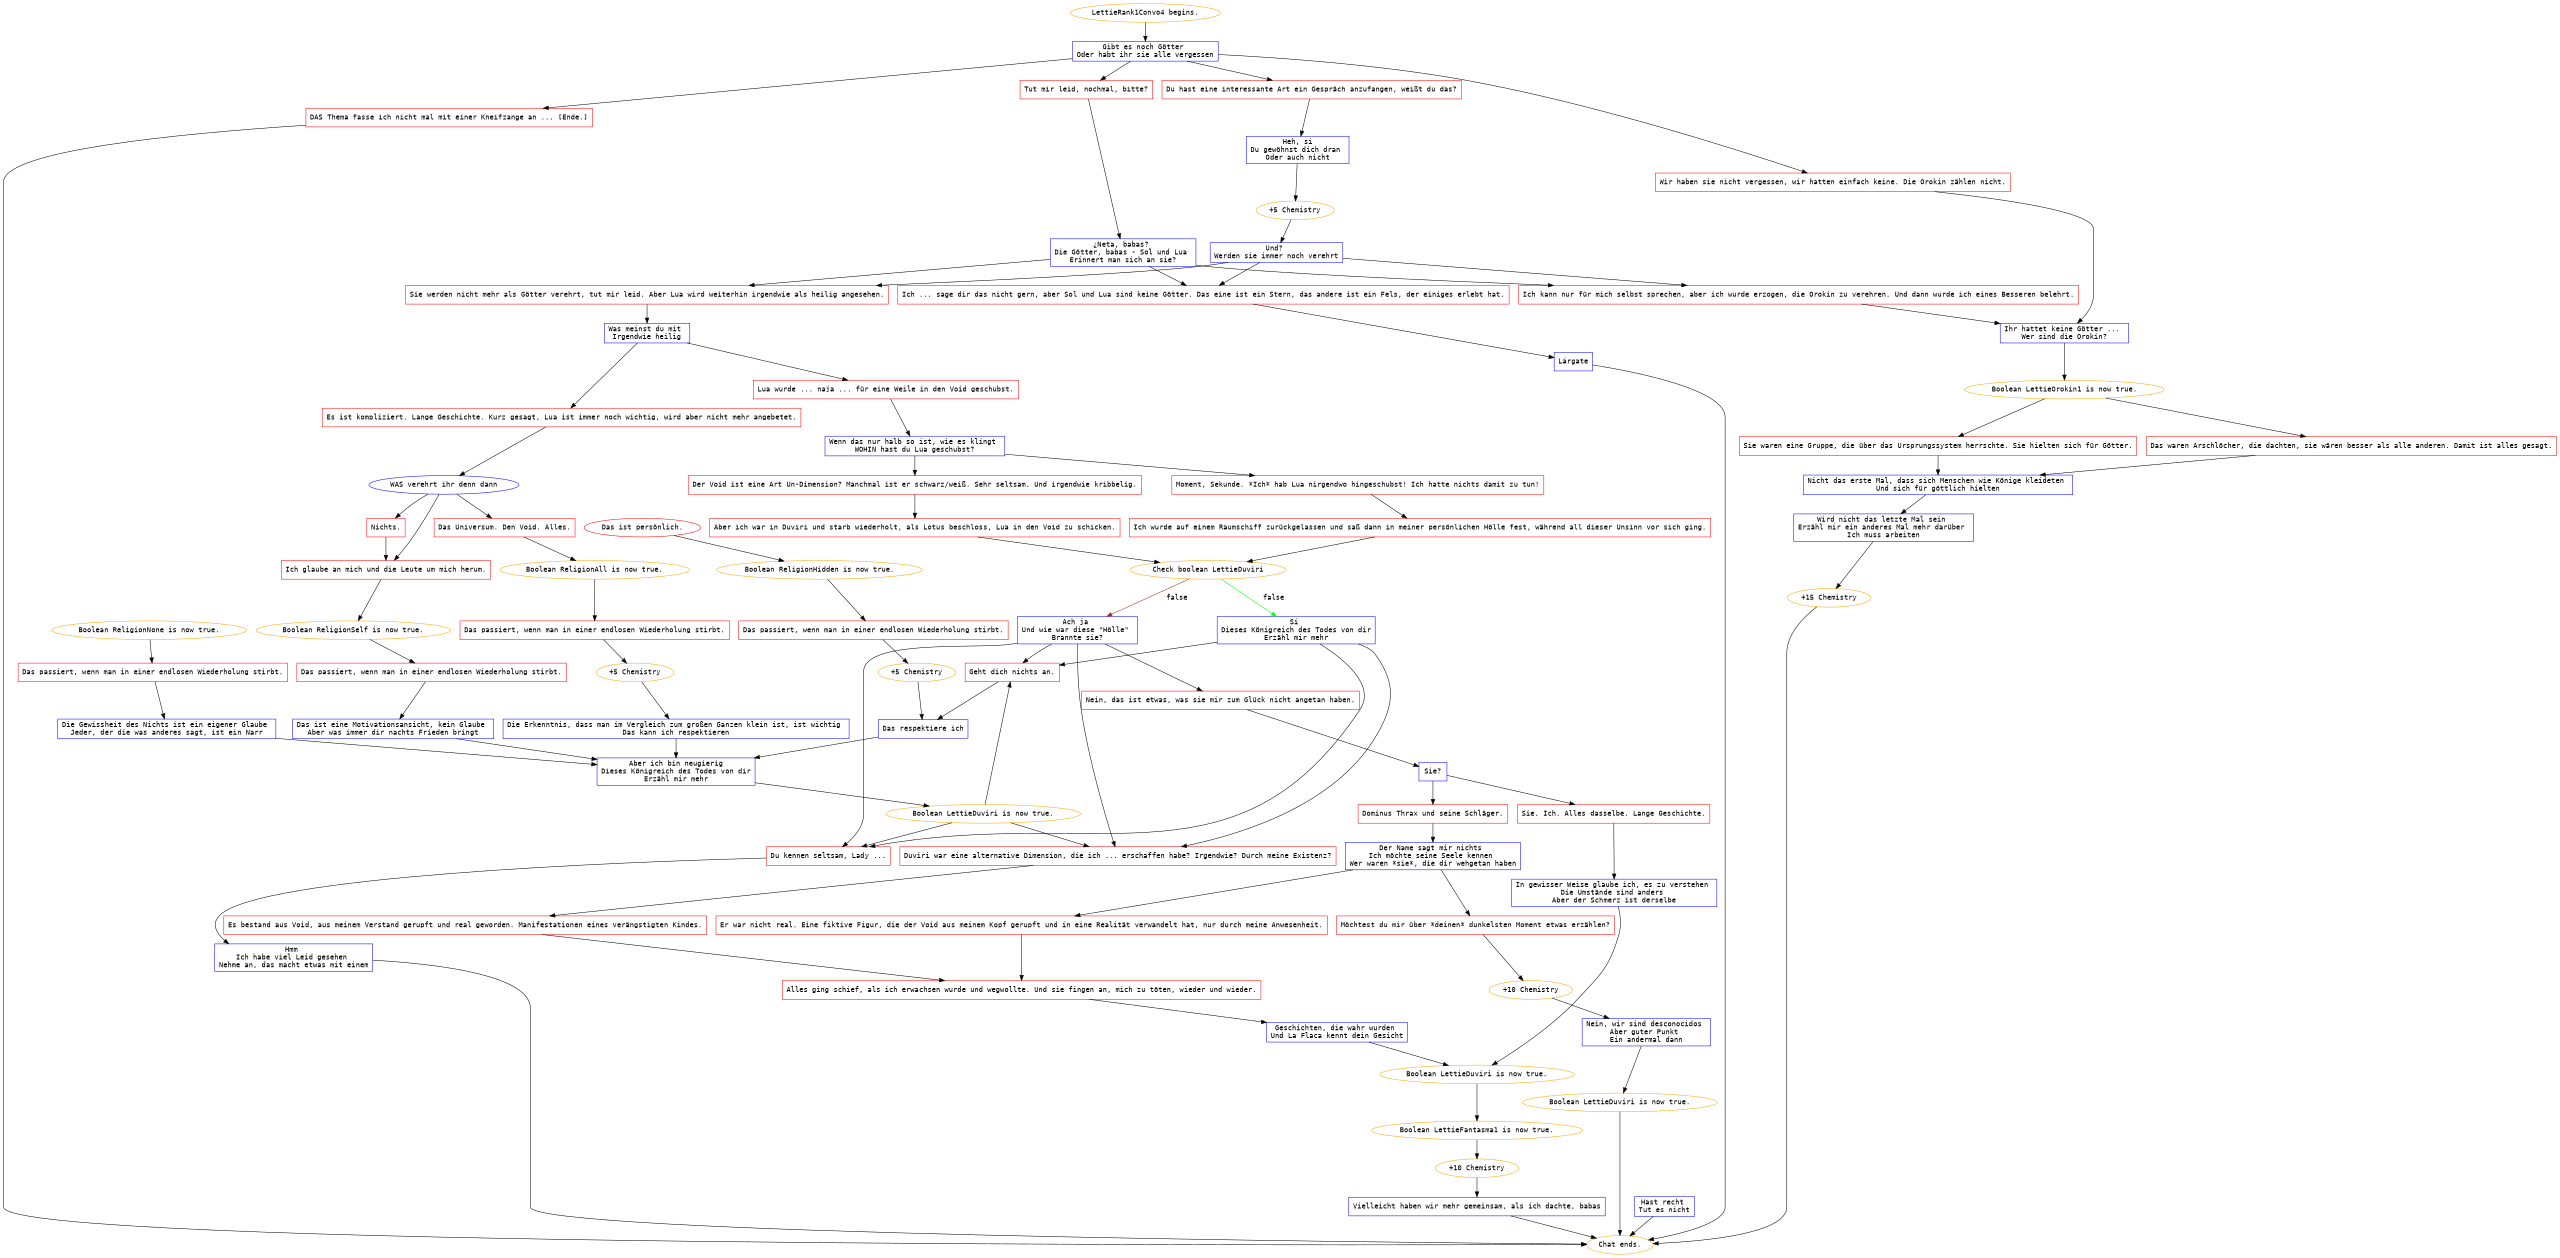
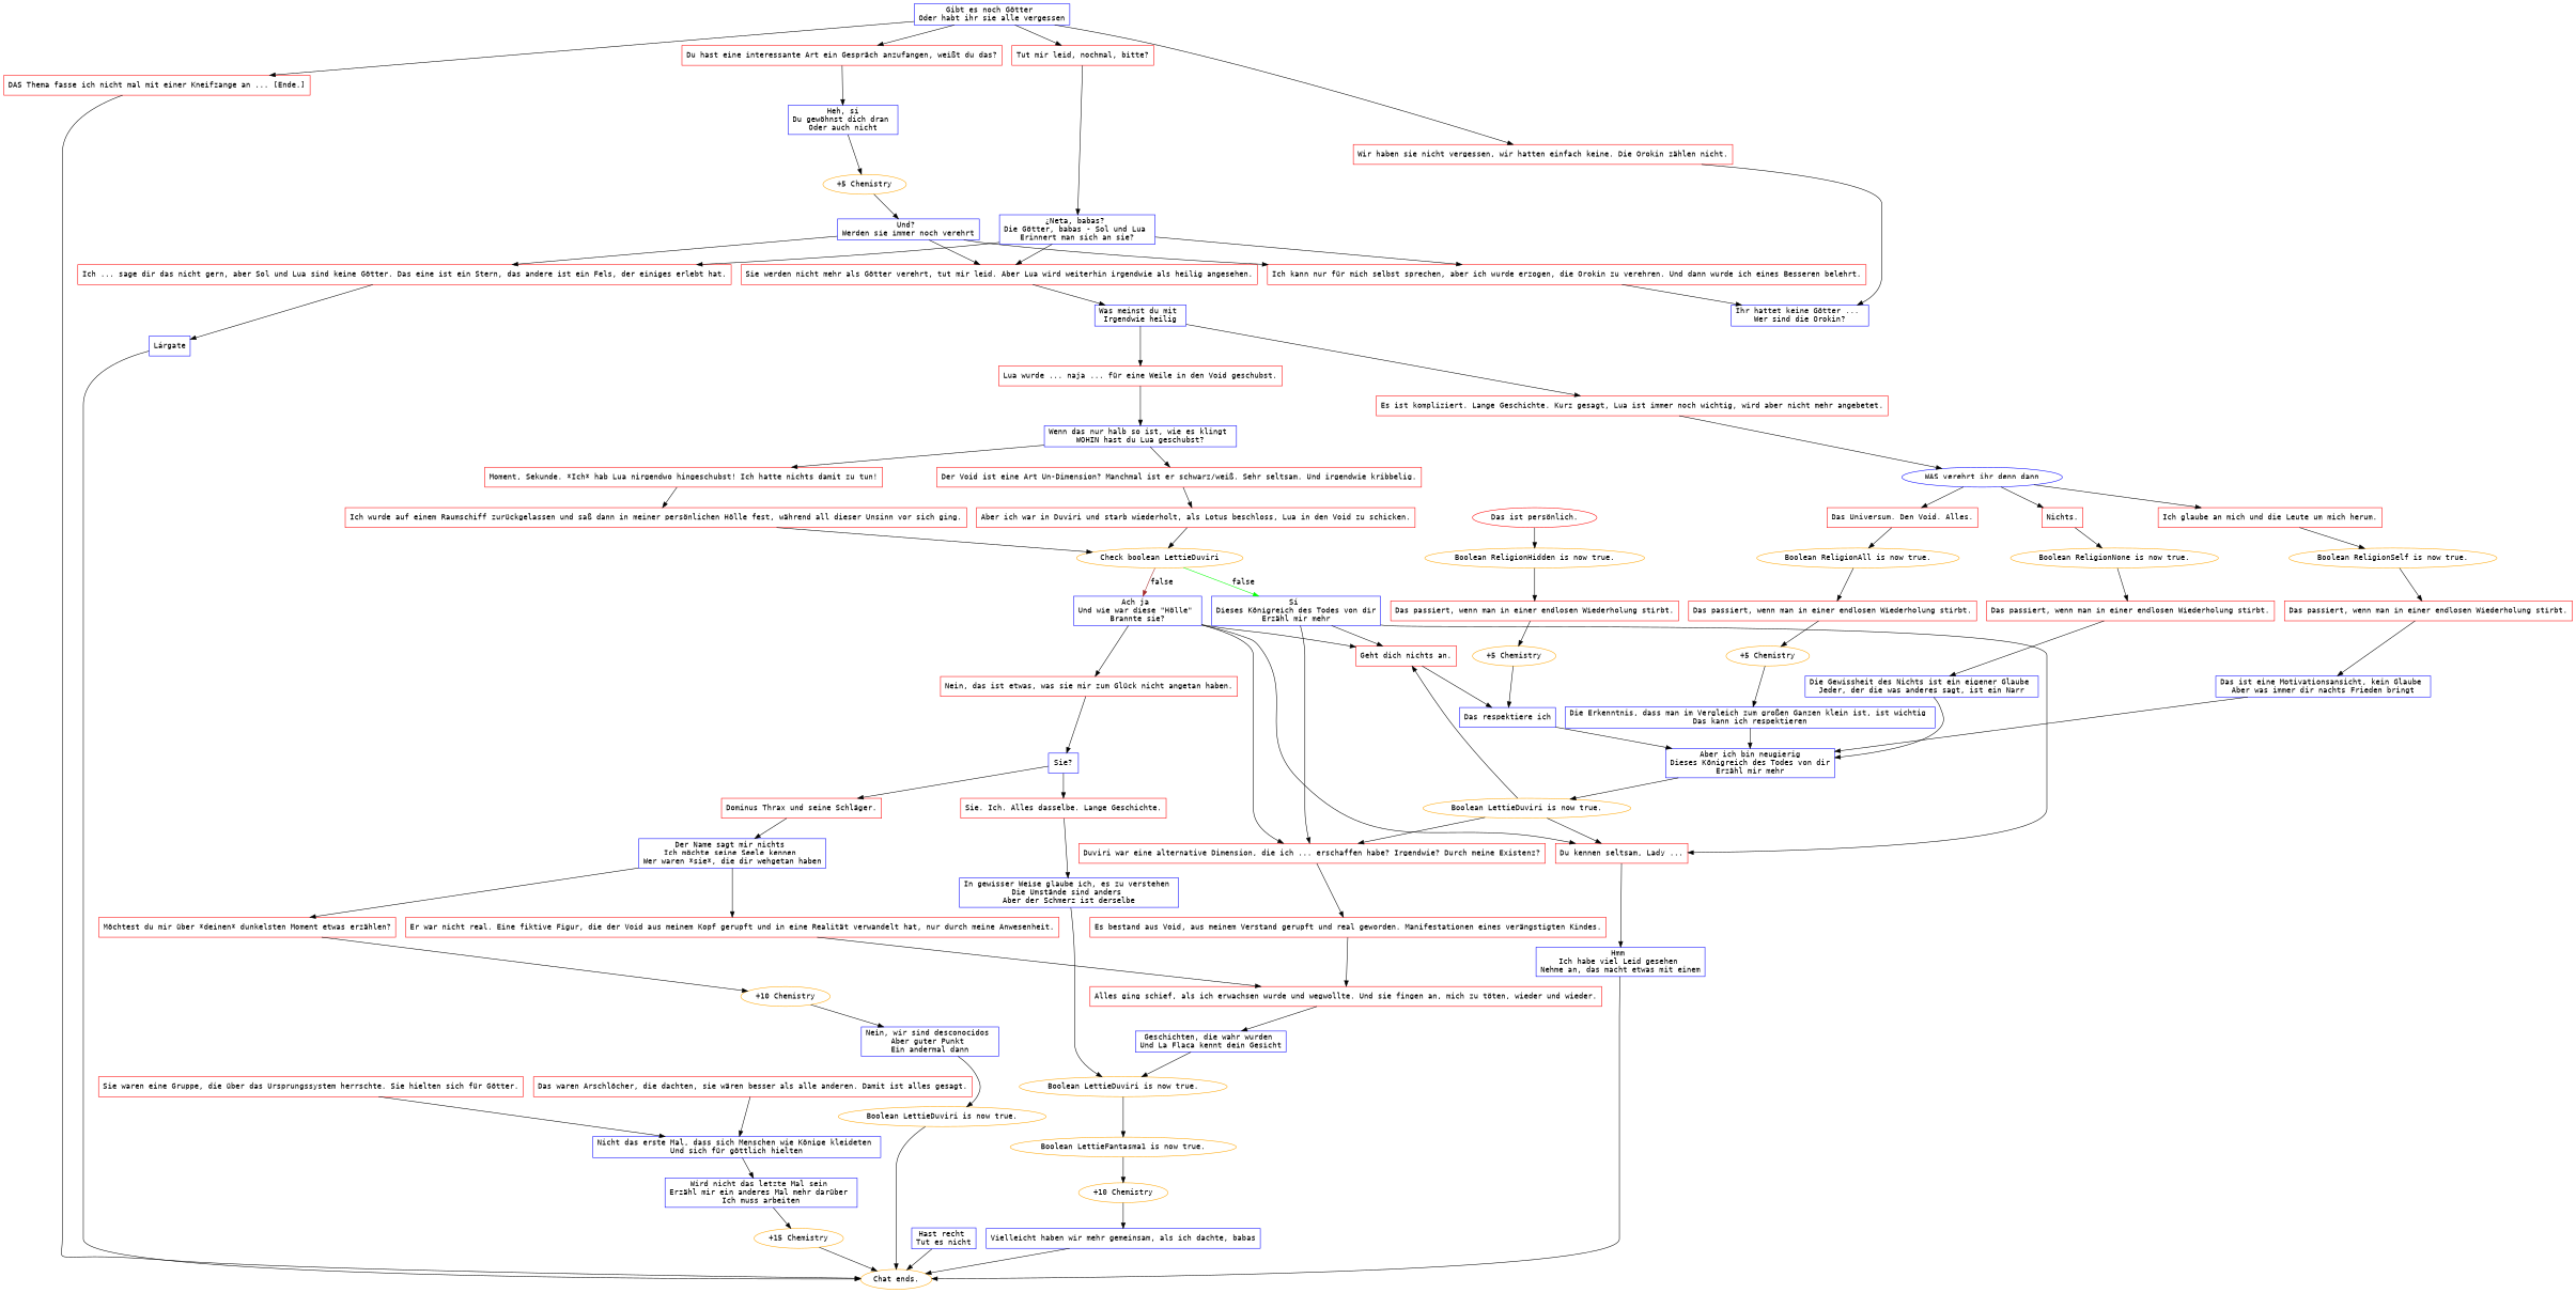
  digraph {
    fontname="DejaVu Sans Mono"
    node [color=red fontname="DejaVu Sans Mono" shape=box]
    edge [fontname="DejaVu Sans Mono"]
-   "LettieRank1Convo4 begins." [color=orange shape=""]
    n2 [color=blue label="Gibt es noch Götter \nOder habt ihr sie alle vergessen"]
    n3 [label="Tut mir leid, nochmal, bitte?"]
    n4 [label="Du hast eine interessante Art ein Gespräch anzufangen, weißt du das?"]
    n5 [label="DAS Thema fasse ich nicht mal mit einer Kneifzange an ... [Ende.]"]
    n6 [label="Wir haben sie nicht vergessen, wir hatten einfach keine. Die Orokin zählen nicht."]
    n7 [color=blue label="¿Neta, babas? \nDie Götter, babas - Sol und Lua \nErinnert man sich an sie?"]
    n8 [color=blue label="Heh, sí\nDu gewöhnst dich dran \nOder auch nicht"]
    "Chat ends." [color=orange shape=""]
    n10 [color=blue label="Ihr hattet keine Götter ... \nWer sind die Orokin?"]
    n11 [label="Ich ... sage dir das nicht gern, aber Sol und Lua sind keine Götter. Das eine ist ein Stern, das andere ist ein Fels, der einiges erlebt hat."]
    n12 [label="Sie werden nicht mehr als Götter verehrt, tut mir leid. Aber Lua wird weiterhin irgendwie als heilig angesehen."]
    n13 [label="Ich kann nur für mich selbst sprechen, aber ich wurde erzogen, die Orokin zu verehren. Und dann wurde ich eines Besseren belehrt."]
    n14 [color=orange label="+5 Chemistry" shape=""]
-   n15 [color=orange label="Boolean LettieOrokin1 is now true." shape=""]
    n16 [color=blue label="Lárgate"]
    n17 [color=blue label="Was meinst du mit \nIrgendwie heilig"]
    n18 [color=blue label="Und? \nWerden sie immer noch verehrt"]
    n19 [label="Das waren Arschlöcher, die dachten, sie wären besser als alle anderen. Damit ist alles gesagt."]
    n20 [label="Sie waren eine Gruppe, die über das Ursprungssystem herrschte. Sie hielten sich für Götter."]
    n21 [label="Lua wurde ... naja ... für eine Weile in den Void geschubst."]
    n22 [label="Es ist kompliziert. Lange Geschichte. Kurz gesagt, Lua ist immer noch wichtig, wird aber nicht mehr angebetet."]
    n23 [color=blue label="Nicht das erste Mal, dass sich Menschen wie Könige kleideten \nUnd sich für göttlich hielten"]
    n24 [color=blue label="Wenn das nur halb so ist, wie es klingt \nWOHIN hast du Lua geschubst?"]
    n25 [color=blue label="WAS verehrt ihr denn dann" shape=ellipse]
    n26 [color=blue label="Wird nicht das letzte Mal sein \nErzähl mir ein anderes Mal mehr darüber \nIch muss arbeiten"]
    n27 [label="Der Void ist eine Art Un-Dimension? Manchmal ist er schwarz/weiß. Sehr seltsam. Und irgendwie kribbelig."]
    n28 [label="Moment, Sekunde. *Ich* hab Lua nirgendwo hingeschubst! Ich hatte nichts damit zu tun!"]
    n29 [label="Das Universum. Den Void. Alles."]
    n30 [label="Nichts."]
    n31 [label="Ich glaube an mich und die Leute um mich herum."]
    n32 [color=orange label="+15 Chemistry" shape=""]
    n33 [label="Aber ich war in Duviri und starb wiederholt, als Lotus beschloss, Lua in den Void zu schicken."]
    n34 [label="Ich wurde auf einem Raumschiff zurückgelassen und saß dann in meiner persönlichen Hölle fest, während all dieser Unsinn vor sich ging."]
    n35 [color=orange label="Boolean ReligionAll is now true." shape=""]
    n36 [color=orange label="Boolean ReligionNone is now true." shape=""]
    n37 [color=orange label="Boolean ReligionSelf is now true." shape=""]
    n38 [label="Das ist persönlich." shape=ellipse]
    n39 [color=orange label="Boolean ReligionHidden is now true." shape=""]
    n40 [color=orange label="Check boolean LettieDuviri" shape=""]
    n41 [label="Das passiert, wenn man in einer endlosen Wiederholung stirbt."]
    n42 [label="Das passiert, wenn man in einer endlosen Wiederholung stirbt."]
    n43 [label="Das passiert, wenn man in einer endlosen Wiederholung stirbt."]
    n44 [label="Das passiert, wenn man in einer endlosen Wiederholung stirbt."]
    n45 [color=blue label="Sí \nDieses Königreich des Todes von dir\nErzähl mir mehr"]
    n46 [color=blue label="Ach ja \nUnd wie war diese \"Hölle\" \nBrannte sie?"]
    n47 [color=orange label="+5 Chemistry" shape=""]
    n48 [color=blue label="Die Gewissheit des Nichts ist ein eigener Glaube \nJeder, der die was anderes sagt, ist ein Narr"]
    n49 [color=blue label="Das ist eine Motivationsansicht, kein Glaube \nAber was immer dir nachts Frieden bringt"]
    n50 [color=orange label="+5 Chemistry" shape=""]
    n51 [label="Duviri war eine alternative Dimension, die ich ... erschaffen habe? Irgendwie? Durch meine Existenz?"]
    n52 [label="Du kennen seltsam, Lady ..."]
    n53 [label="Geht dich nichts an."]
    n54 [label="Nein, das ist etwas, was sie mir zum Glück nicht angetan haben."]
    n55 [color=blue label="Die Erkenntnis, dass man im Vergleich zum großen Ganzen klein ist, ist wichtig \nDas kann ich respektieren"]
    n56 [color=blue label="Aber ich bin neugierig\nDieses Königreich des Todes von dir\nErzähl mir mehr"]
    n57 [color=blue label="Das respektiere ich"]
    n58 [label="Es bestand aus Void, aus meinem Verstand gerupft und real geworden. Manifestationen eines verängstigten Kindes."]
    n59 [color=blue label="Hmm \nIch habe viel Leid gesehen \nNehme an, das macht etwas mit einem"]
    n60 [color=blue label="Sie?"]
    n61 [color=orange label="Boolean LettieDuviri is now true." shape=""]
    n62 [label="Alles ging schief, als ich erwachsen wurde und wegwollte. Und sie fingen an, mich zu töten, wieder und wieder."]
    n63 [color=blue label="Hast recht \nTut es nicht"]
    n64 [label="Dominus Thrax und seine Schläger."]
    n65 [label="Sie. Ich. Alles dasselbe. Lange Geschichte."]
    n66 [color=blue label="Geschichten, die wahr wurden \nUnd La Flaca kennt dein Gesicht"]
    n67 [color=blue label="Der Name sagt mir nichts \nIch möchte seine Seele kennen \nWer waren *sie*, die dir wehgetan haben"]
    n68 [color=blue label="In gewisser Weise glaube ich, es zu verstehen \nDie Umstände sind anders \nAber der Schmerz ist derselbe"]
    n69 [color=orange label="Boolean LettieDuviri is now true." shape=""]
    n70 [label="Er war nicht real. Eine fiktive Figur, die der Void aus meinem Kopf gerupft und in eine Realität verwandelt hat, nur durch meine Anwesenheit."]
    n71 [label="Möchtest du mir über *deinen* dunkelsten Moment etwas erzählen?"]
    n72 [color=orange label="Boolean LettieFantasma1 is now true." shape=""]
    n73 [color=orange label="+10 Chemistry" shape=""]
    n74 [color=orange label="+10 Chemistry" shape=""]
    n75 [color=blue label="Nein, wir sind desconocidos \nAber guter Punkt \nEin andermal dann"]
    n76 [color=blue label="Vielleicht haben wir mehr gemeinsam, als ich dachte, babas"]
    n77 [color=orange label="Boolean LettieDuviri is now true." shape=""]
-   "LettieRank1Convo4 begins." -> n2
    n2 -> n3
    n2 -> n4
    n2 -> n5
    n2 -> n6
    n3 -> n7
    n4 -> n8
    n5 -> "Chat ends."
    n6 -> n10
    n7 -> n11
    n7 -> n12
    n7 -> n13
    n8 -> n14
-   n10 -> n15
    n11 -> n16
    n12 -> n17
    n13 -> n10
    n14 -> n18
-   n15 -> n19
-   n15 -> n20
    n16 -> "Chat ends."
    n17 -> n21
    n17 -> n22
    n18 -> n11
    n18 -> n12
    n18 -> n13
    n19 -> n23
    n20 -> n23
    n21 -> n24
    n22 -> n25
    n23 -> n26
    n24 -> n27
    n24 -> n28
    n25 -> n29
    n25 -> n30
    n25 -> n31
    n26 -> n32
    n27 -> n33
    n28 -> n34
    n29 -> n35
-   n30 -> n31
+   n30 -> n36
    n31 -> n37
    n32 -> "Chat ends."
    n33 -> n40
    n34 -> n40
    n35 -> n41
    n36 -> n42
    n37 -> n43
    n38 -> n39
    n39 -> n44
    n40 -> n45 [color=green label=false]
    n40 -> n46 [color=brown label=false]
    n41 -> n47
    n42 -> n48
    n43 -> n49
    n44 -> n50
    n45 -> n51
    n45 -> n52
    n45 -> n53
    n46 -> n51
    n46 -> n52
    n46 -> n53
    n46 -> n54
    n47 -> n55
    n48 -> n56
    n49 -> n56
    n50 -> n57
    n51 -> n58
    n52 -> n59
    n53 -> n57
    n54 -> n60
    n55 -> n56
    n56 -> n61
    n57 -> n56
    n58 -> n62
    n59 -> "Chat ends."
    n60 -> n64
    n60 -> n65
    n61 -> n51
    n61 -> n52
    n61 -> n53
    n62 -> n66
    n63 -> "Chat ends."
    n64 -> n67
    n65 -> n68
    n66 -> n69
    n67 -> n70
    n67 -> n71
    n68 -> n69
    n69 -> n72
    n70 -> n62
    n71 -> n73
    n72 -> n74
    n73 -> n75
    n74 -> n76
    n75 -> n77
    n76 -> "Chat ends."
    n77 -> "Chat ends."
  }
